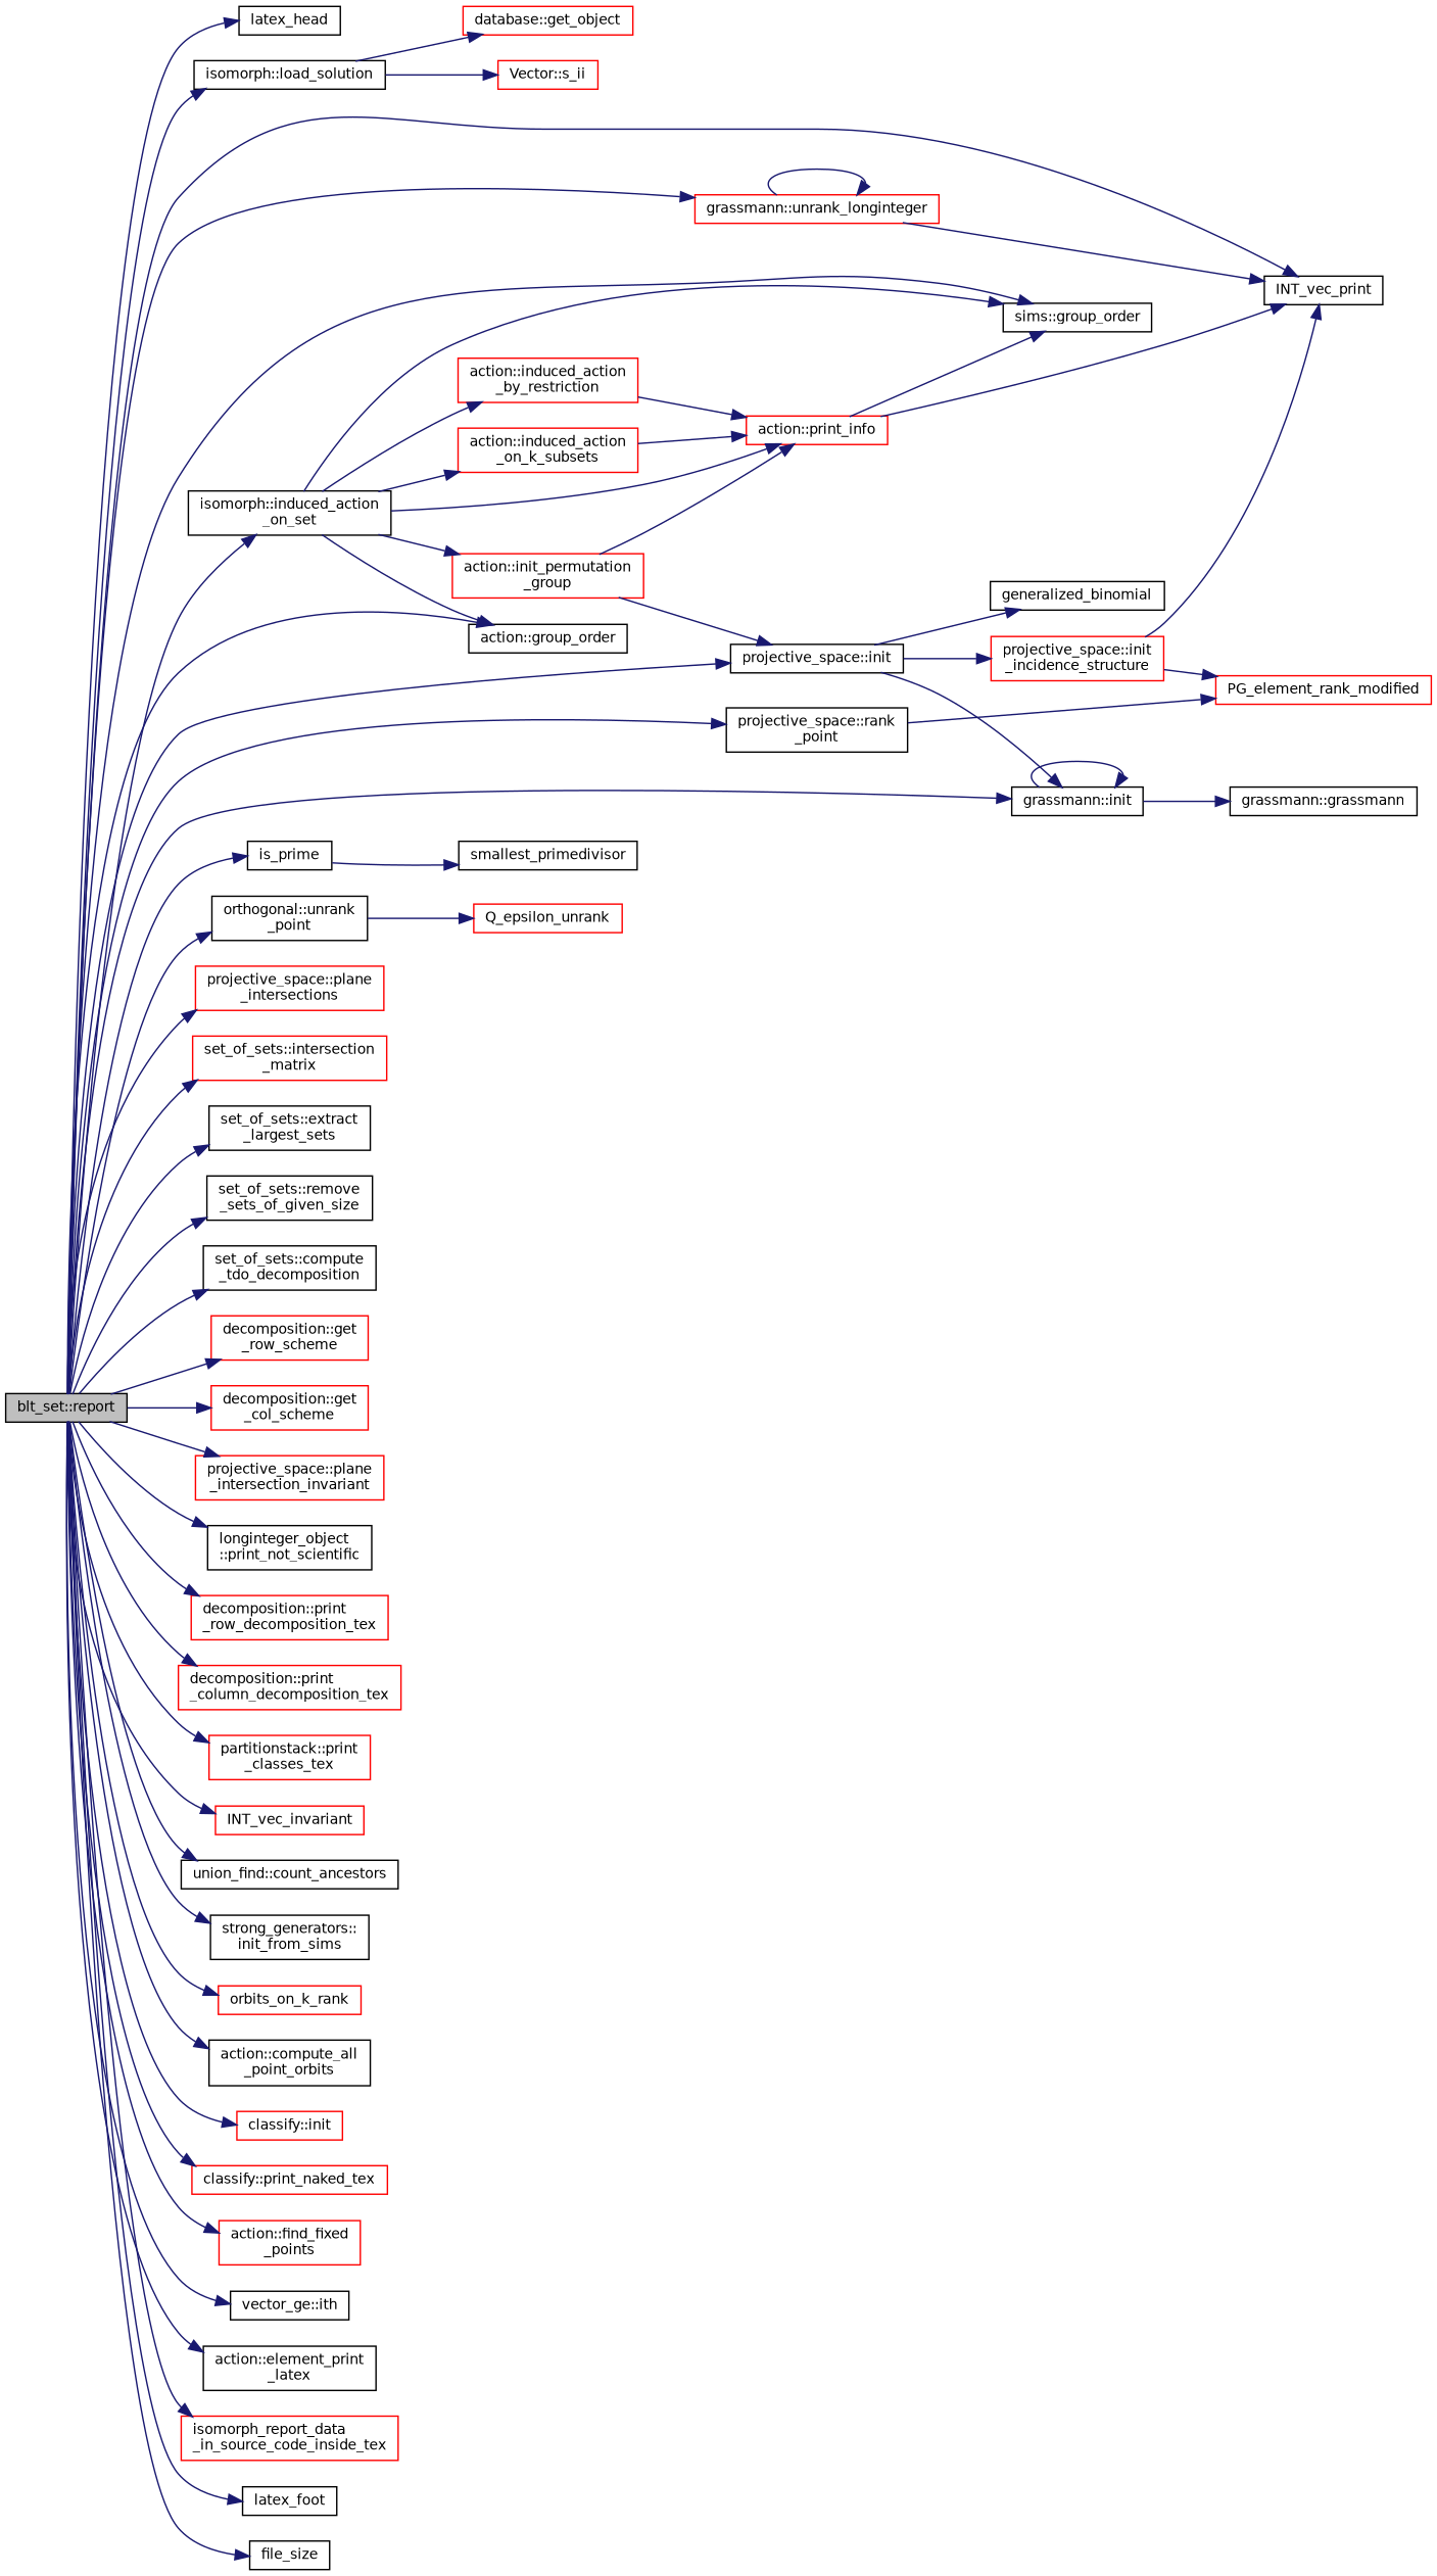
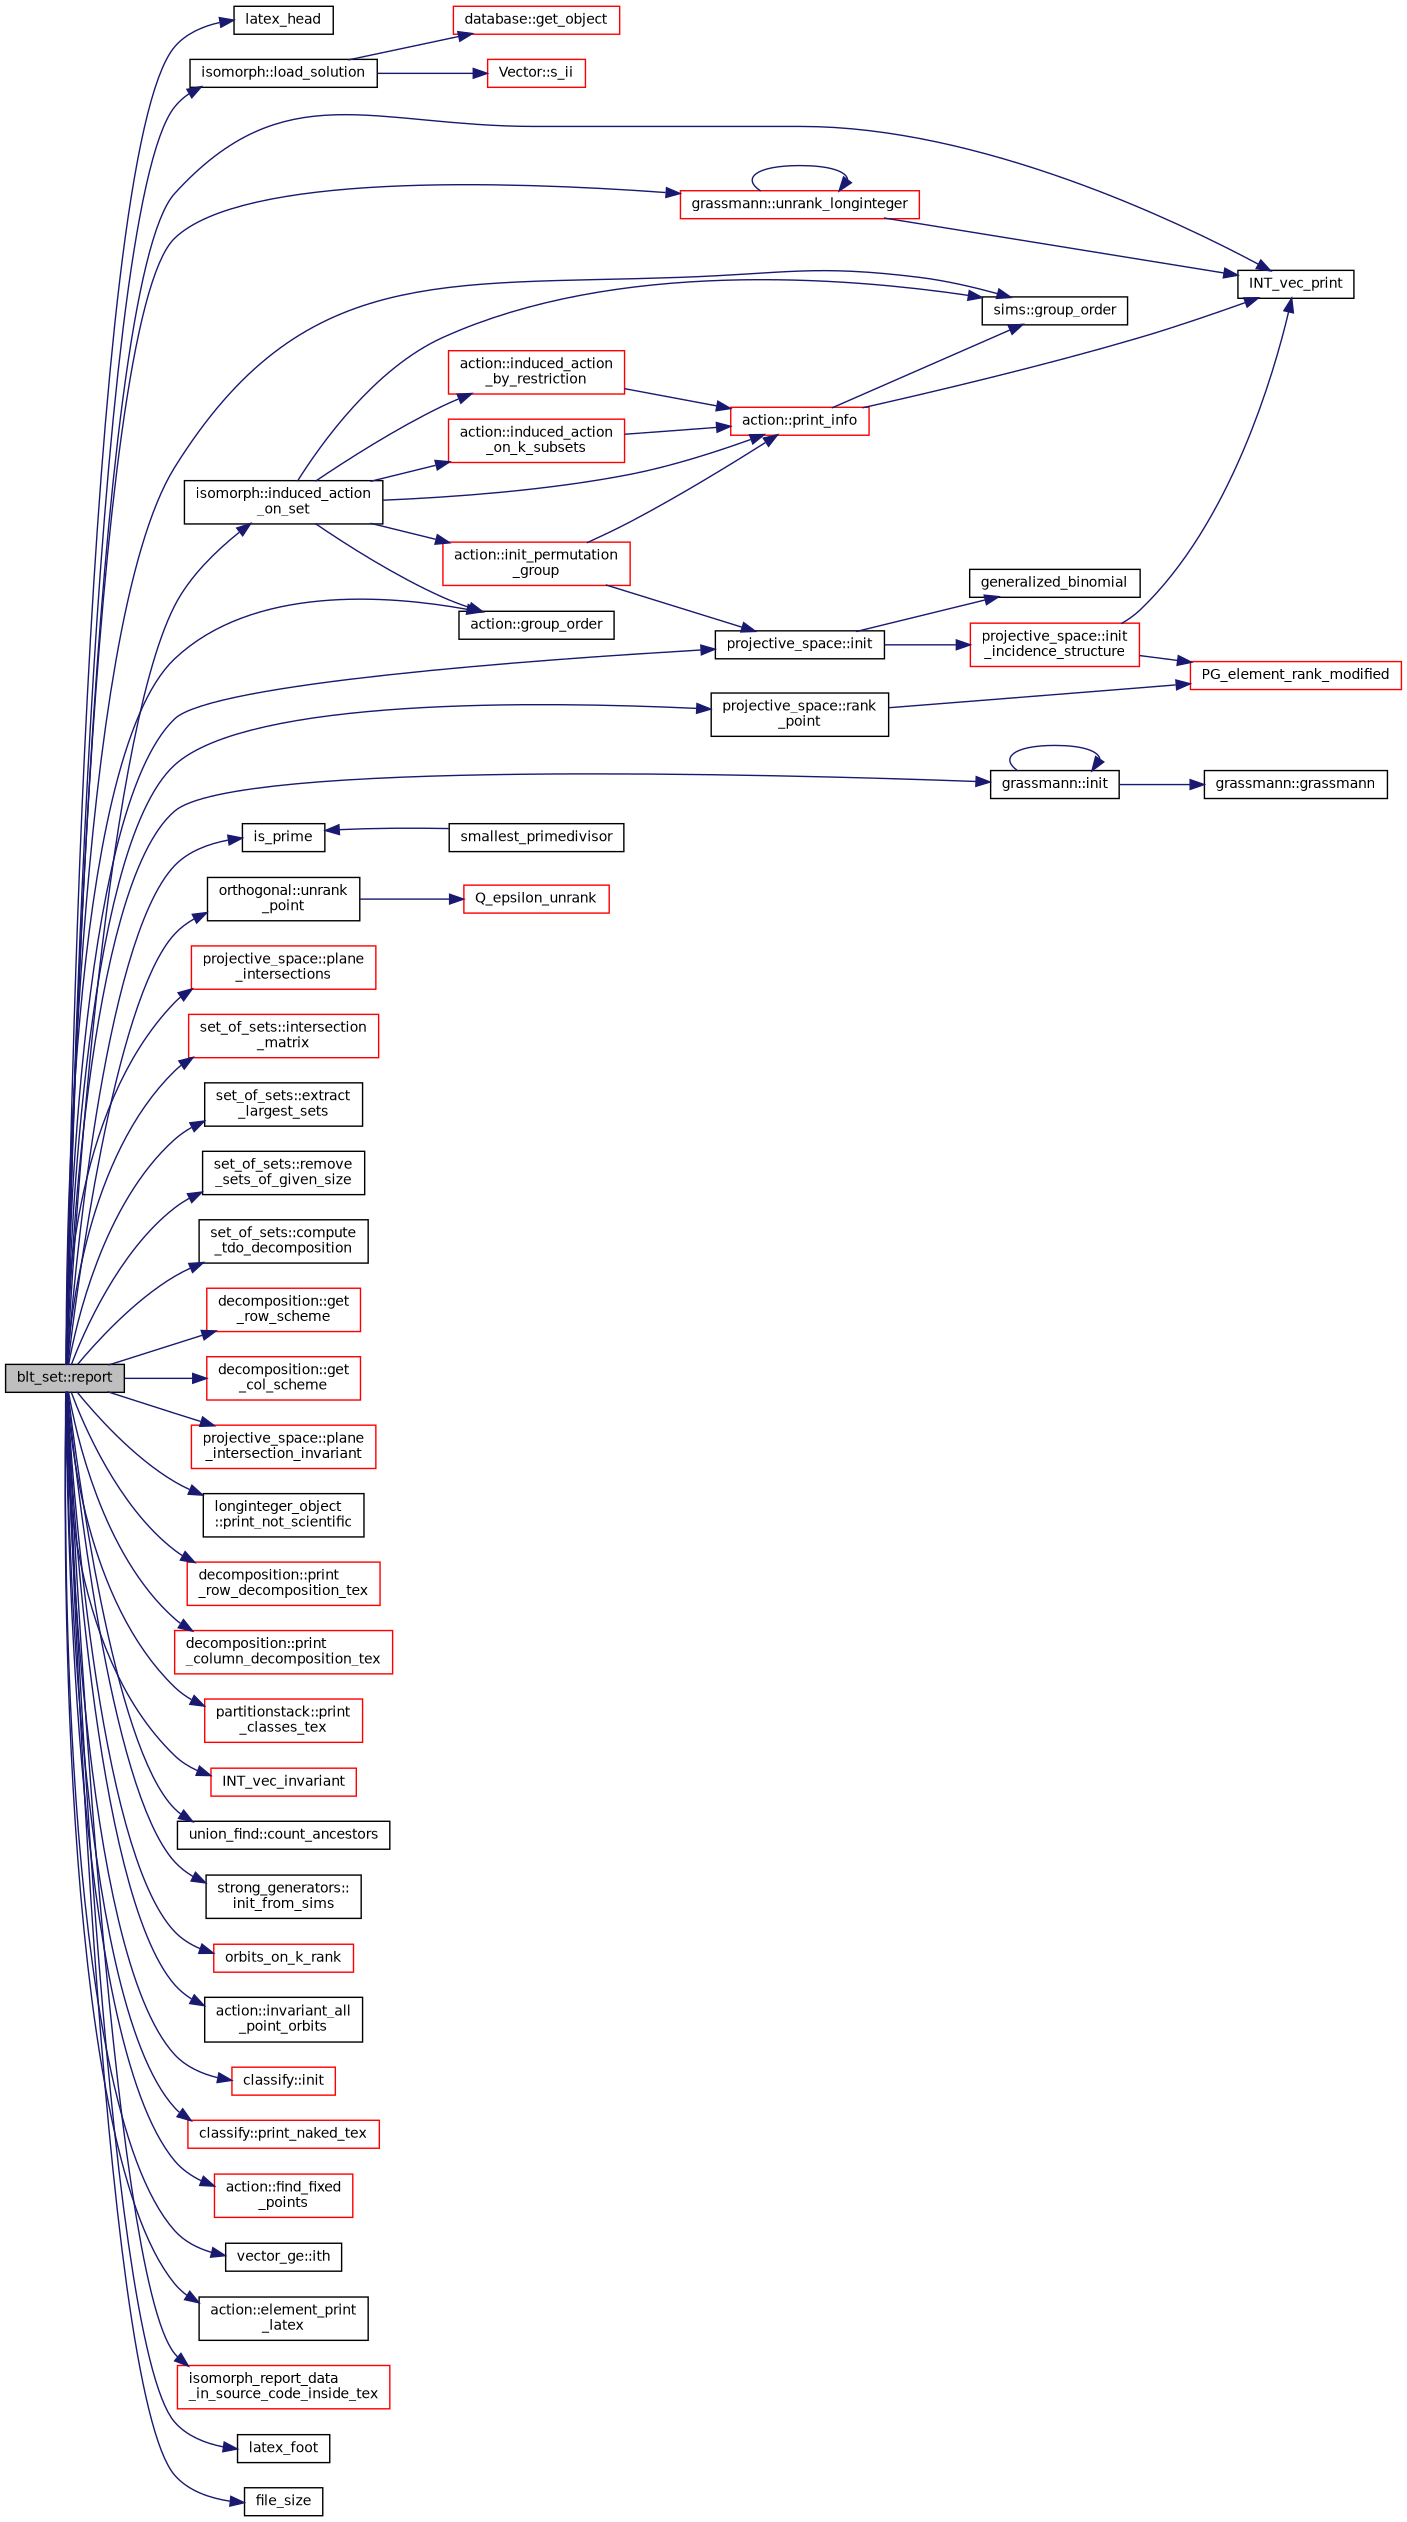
  digraph {
    fontname="DejaVu Sans"
    rankdir=LR
    node [color=black fillcolor=white fontname="DejaVu Sans" fontsize=10 shape=record style=filled]
    edge [color=midnightblue fontname="DejaVu Sans" fontsize=10 labelfontname=Helvetica labelfontsize=10 style=solid]
    n1 [fillcolor=grey75 fontcolor=black height=0.2 label="blt_set::report" width=0.4]
    n2 [height=0.2 label=latex_head width=0.4]
    n3 [height=0.2 label="isomorph::load_solution" width=0.4]
    n4 [height=0.2 label="sims::group_order" width=0.4]
    n5 [height=0.2 label="isomorph::induced_action\l_on_set" width=0.4]
    n6 [height=0.2 label=INT_vec_print width=0.4]
    n7 [height=0.2 label="action::group_order" width=0.4]
    n8 [height=0.2 label="projective_space::init" width=0.4]
    n9 [height=0.2 label="grassmann::init" width=0.4]
    n10 [height=0.2 label=is_prime width=0.4]
    n11 [height=0.2 label="orthogonal::unrank\l_point" width=0.4]
    n12 [height=0.2 label="projective_space::rank\l_point" width=0.4]
    n13 [color=red height=0.2 label="projective_space::plane\l_intersections" width=0.4]
    n14 [color=red height=0.2 label="set_of_sets::intersection\l_matrix" width=0.4]
    n15 [height=0.2 label="set_of_sets::extract\l_largest_sets" width=0.4]
    n16 [height=0.2 label="set_of_sets::remove\l_sets_of_given_size" width=0.4]
    n17 [height=0.2 label="set_of_sets::compute\l_tdo_decomposition" width=0.4]
    n18 [color=red height=0.2 label="decomposition::get\l_row_scheme" width=0.4]
    n19 [color=red height=0.2 label="decomposition::get\l_col_scheme" width=0.4]
    n20 [color=red height=0.2 label="projective_space::plane\l_intersection_invariant" width=0.4]
    n21 [height=0.2 label="longinteger_object\l::print_not_scientific" width=0.4]
    n22 [color=red height=0.2 label="decomposition::print\l_row_decomposition_tex" width=0.4]
    n23 [color=red height=0.2 label="decomposition::print\l_column_decomposition_tex" width=0.4]
    n24 [color=red height=0.2 label="partitionstack::print\l_classes_tex" width=0.4]
    n25 [color=red height=0.2 label=INT_vec_invariant width=0.4]
    n26 [color=red height=0.2 label="grassmann::unrank_longinteger" width=0.4]
    n27 [height=0.2 label="union_find::count_ancestors" width=0.4]
    n28 [height=0.2 label="strong_generators::\linit_from_sims" width=0.4]
    n29 [color=red height=0.2 label=orbits_on_k_rank width=0.4]
-   n30 [height=0.2 label="action::compute_all\l_point_orbits" width=0.4]
+   n30 [height=0.2 label="action::invariant_all\l_point_orbits" width=0.4]
    n31 [color=red height=0.2 label="classify::init" width=0.4]
    n32 [color=red height=0.2 label="classify::print_naked_tex" width=0.4]
    n33 [color=red height=0.2 label="action::find_fixed\l_points" width=0.4]
    n34 [height=0.2 label="vector_ge::ith" width=0.4]
    n35 [height=0.2 label="action::element_print\l_latex" width=0.4]
    n36 [color=red height=0.2 label="isomorph_report_data\l_in_source_code_inside_tex" width=0.4]
    n37 [height=0.2 label=latex_foot width=0.4]
    n38 [height=0.2 label=file_size width=0.4]
    n39 [color=red height=0.2 label="database::get_object" width=0.4]
    n40 [color=red height=0.2 label="Vector::s_ii" width=0.4]
    n41 [color=red height=0.2 label="action::induced_action\l_by_restriction" width=0.4]
    n42 [color=red height=0.2 label="action::print_info" width=0.4]
    n43 [color=red height=0.2 label="action::init_permutation\l_group" width=0.4]
    n44 [color=red height=0.2 label="action::induced_action\l_on_k_subsets" width=0.4]
    n45 [height=0.2 label=generalized_binomial width=0.4]
    n46 [color=red height=0.2 label="projective_space::init\l_incidence_structure" width=0.4]
    n47 [height=0.2 label="grassmann::grassmann" width=0.4]
    n48 [height=0.2 label=smallest_primedivisor width=0.4]
    n49 [color=red height=0.2 label=Q_epsilon_unrank width=0.4]
    n50 [color=red height=0.2 label=PG_element_rank_modified width=0.4]
    n1 -> n2
    n1 -> n3
    n1 -> n4
    n1 -> n5
    n1 -> n6
    n1 -> n7
    n1 -> n8
    n1 -> n9
    n1 -> n10
    n1 -> n11
    n1 -> n12
    n1 -> n13
    n1 -> n14
    n1 -> n15
    n1 -> n16
    n1 -> n17
    n1 -> n18
    n1 -> n19
    n1 -> n20
    n1 -> n21
    n1 -> n22
    n1 -> n23
    n1 -> n24
    n1 -> n25
    n1 -> n26
    n1 -> n27
    n1 -> n28
    n1 -> n29
    n1 -> n30
    n1 -> n31
    n1 -> n32
    n1 -> n33
    n1 -> n34
    n1 -> n35
    n1 -> n36
    n1 -> n37
    n1 -> n38
    n3 -> n39
    n3 -> n40
    n5 -> n4
    n5 -> n7
    n5 -> n41
    n5 -> n42
    n5 -> n43
    n5 -> n44
-   n8 -> n9
    n8 -> n45
    n8 -> n46
    n9 -> n9
    n9 -> n47
-   n10 -> n48
+   n48 -> n10
    n11 -> n49
    n12 -> n50
    n26 -> n6
    n26 -> n26
    n41 -> n42
    n42 -> n4
    n42 -> n6
    n43 -> n8
    n43 -> n42
    n44 -> n42
    n46 -> n6
    n46 -> n50
  }
